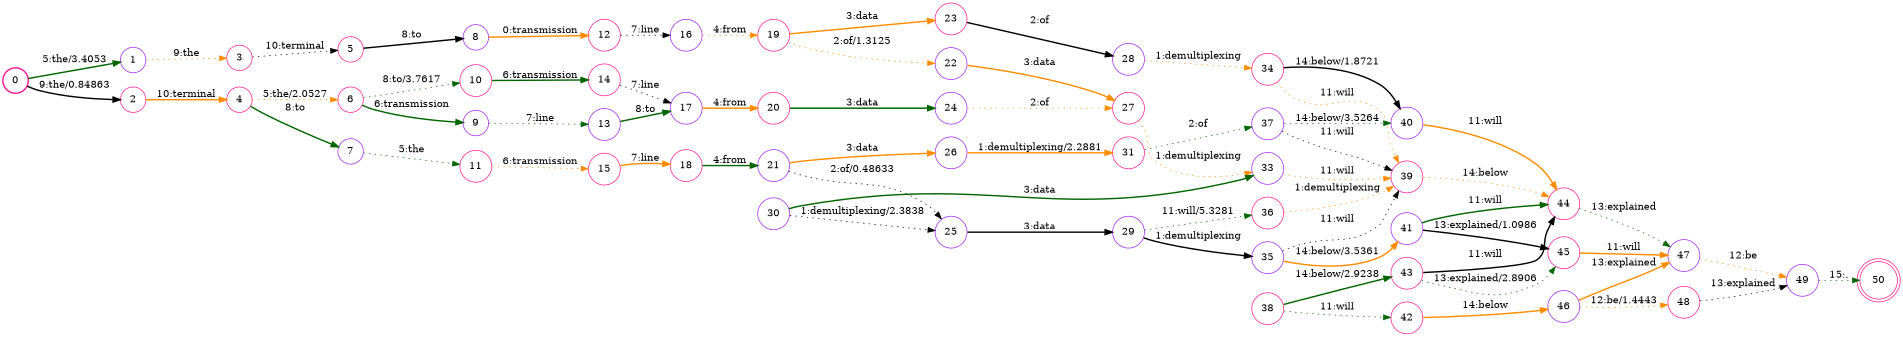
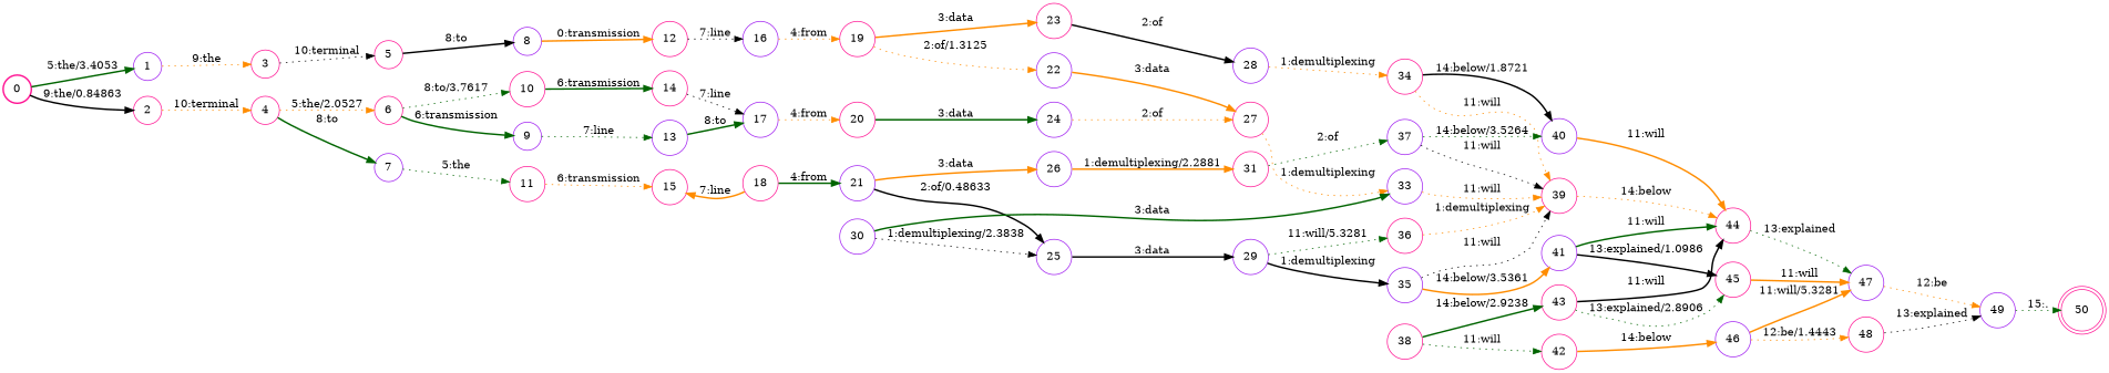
  digraph {
    nodesep=0.25
    rankdir=LR
    ranksep=0.4
    node [color=deeppink fontsize=14 shape=circle style=solid]
    edge [color=darkorange fontsize=14 style=dotted]
    n1 [label=0 style=bold]
    n2 [color=purple label=1]
    n3 [label=2]
    n4 [label=3]
    n5 [label=4]
    n6 [label=5]
    n7 [color=purple label=7]
    n8 [label=6]
    n9 [color=purple label=8]
    n10 [label=11]
    n11 [color=purple label=9]
    n12 [label=10]
    n13 [label=12]
    n14 [label=15]
    n15 [color=purple label=13]
    n16 [label=14]
    n17 [color=purple label=16]
    n18 [color=purple label=17]
    n19 [label=18]
    n20 [label=19]
    n21 [label=20]
    n22 [color=purple label=21]
    n23 [color=purple label=22]
    n24 [label=23]
    n25 [color=purple label=24]
    n26 [color=purple label=25]
    n27 [color=purple label=26]
    n28 [label=27]
    n29 [color=purple label=28]
    n30 [color=purple label=29]
    n31 [label=31]
    n32 [color=purple label=33]
    n33 [label=34]
    n34 [color=purple label=30]
    n35 [color=purple label=35]
    n36 [label=36]
    n37 [color=purple label=37]
    n38 [label=39]
    n39 [color=purple label=40]
    n40 [color=purple label=41]
    n41 [label=38]
    n42 [label=42]
    n43 [label=43]
    n44 [label=44]
    n45 [label=45]
    n46 [color=purple label=46]
    n47 [color=purple label=47]
    n48 [label=48]
    n49 [color=purple label=49]
    n50 [label=50 shape=doublecircle]
    n1 -> n2 [color=darkgreen label="5:the/3.4053" style=bold]
    n1 -> n3 [color=black label="9:the/0.84863" style=bold]
    n2 -> n4 [label="9:the"]
-   n3 -> n5 [label="10:terminal" style=bold]
+   n3 -> n5 [label="10:terminal"]
    n4 -> n6 [color=black label="10:terminal"]
    n5 -> n7 [color=darkgreen label="8:to" style=bold]
    n5 -> n8 [label="5:the/2.0527"]
    n6 -> n9 [color=black label="8:to" style=bold]
    n7 -> n10 [color=darkgreen label="5:the"]
    n8 -> n11 [color=darkgreen label="6:transmission" style=bold]
    n8 -> n12 [color=darkgreen label="8:to/3.7617"]
    n9 -> n13 [label="0:transmission" style=bold]
    n10 -> n14 [label="6:transmission"]
    n11 -> n15 [color=darkgreen label="7:line"]
    n12 -> n16 [color=darkgreen label="6:transmission" style=bold]
    n13 -> n17 [color=black label="7:line"]
-   n14 -> n19 [label="7:line" style=bold]
+   n19 -> n14 [label="7:line" style=bold]
    n15 -> n18 [color=darkgreen label="8:to" style=bold]
    n16 -> n18 [color=black label="7:line"]
    n17 -> n20 [label="4:from"]
-   n18 -> n21 [label="4:from" style=bold]
+   n18 -> n21 [label="4:from"]
    n19 -> n22 [color=darkgreen label="4:from" style=bold]
    n20 -> n23 [label="2:of/1.3125"]
    n20 -> n24 [label="3:data" style=bold]
    n21 -> n25 [color=darkgreen label="3:data" style=bold]
-   n22 -> n26 [color=black label="2:of/0.48633"]
+   n22 -> n26 [color=black label="2:of/0.48633" style=bold]
    n22 -> n27 [label="3:data" style=bold]
    n23 -> n28 [label="3:data" style=bold]
    n24 -> n29 [color=black label="2:of" style=bold]
    n25 -> n28 [label="2:of"]
    n26 -> n30 [color=black label="3:data" style=bold]
    n27 -> n31 [label="1:demultiplexing/2.2881" style=bold]
    n28 -> n32 [label="1:demultiplexing"]
    n29 -> n33 [label="1:demultiplexing"]
    n30 -> n35 [color=black label="1:demultiplexing" style=bold]
    n30 -> n36 [color=darkgreen label="11:will/5.3281"]
    n31 -> n37 [color=darkgreen label="2:of"]
    n32 -> n38 [label="11:will"]
    n33 -> n38 [label="11:will"]
    n33 -> n39 [color=black label="14:below/1.8721" style=bold]
    n34 -> n26 [color=black label="1:demultiplexing/2.3838"]
    n34 -> n32 [color=darkgreen label="3:data" style=bold]
    n35 -> n38 [color=black label="11:will"]
    n35 -> n40 [label="14:below/3.5361" style=bold]
    n36 -> n38 [label="1:demultiplexing"]
    n37 -> n38 [color=black label="11:will"]
    n37 -> n39 [color=darkgreen label="14:below/3.5264"]
    n38 -> n44 [label="14:below"]
    n39 -> n44 [label="11:will" style=bold]
    n40 -> n44 [color=darkgreen label="11:will" style=bold]
    n40 -> n45 [color=black label="13:explained/1.0986" style=bold]
    n41 -> n42 [color=darkgreen label="11:will"]
    n41 -> n43 [color=darkgreen label="14:below/2.9238" style=bold]
    n42 -> n46 [label="14:below" style=bold]
    n43 -> n44 [color=black label="11:will" style=bold]
    n43 -> n45 [color=darkgreen label="13:explained/2.8906"]
    n44 -> n47 [color=darkgreen label="13:explained"]
    n45 -> n47 [label="11:will" style=bold]
-   n46 -> n47 [label="13:explained" style=bold]
+   n46 -> n47 [label="11:will/5.3281" style=bold]
    n46 -> n48 [label="12:be/1.4443"]
    n47 -> n49 [label="12:be"]
    n48 -> n49 [color=black label="13:explained"]
    n49 -> n50 [color=darkgreen label="15:."]
  }
